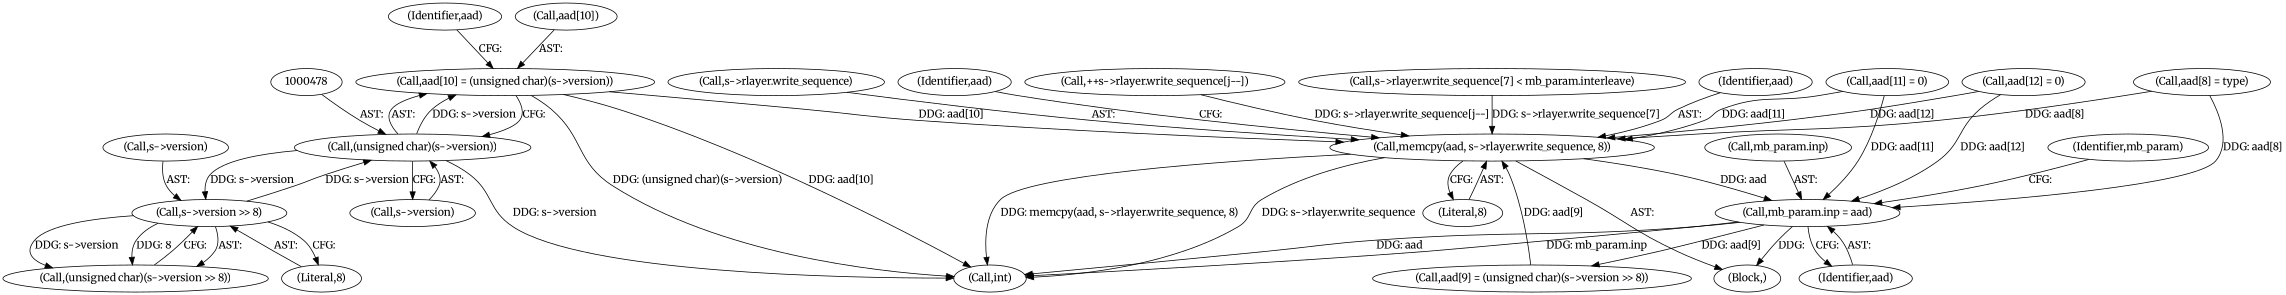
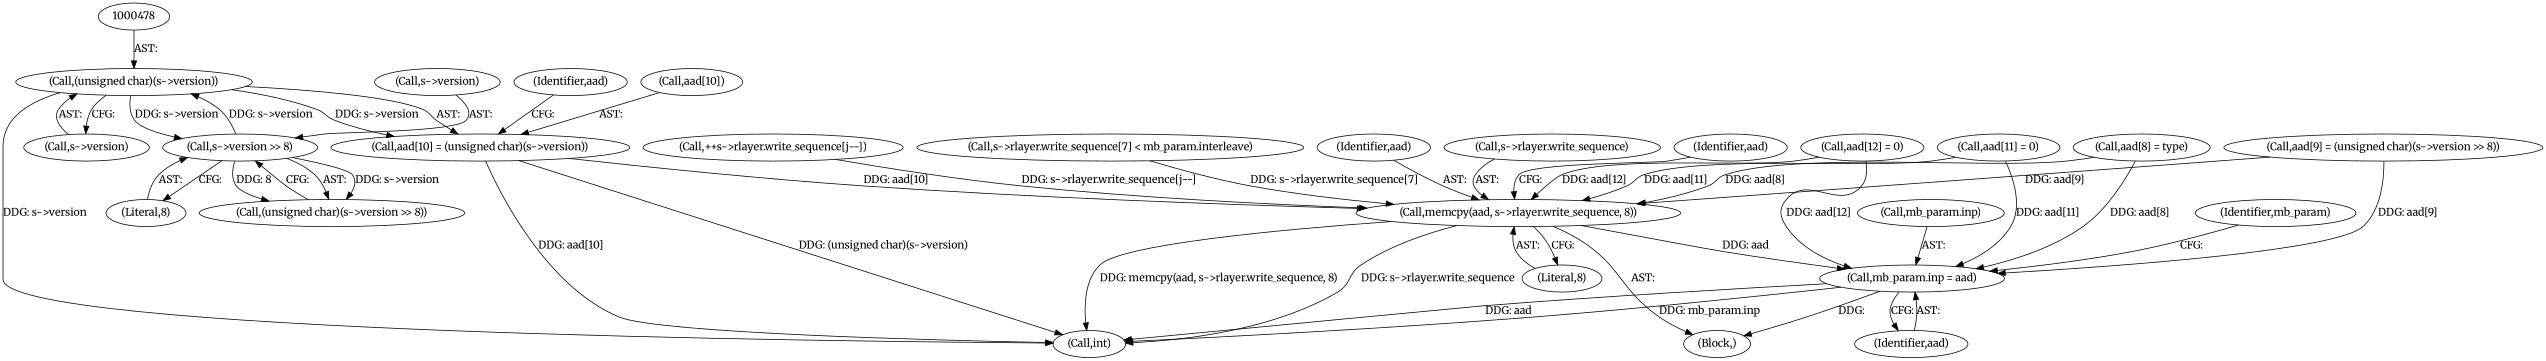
  digraph {
    fontname=Merriweather
    node [fontname=Merriweather]
    edge [fontname=Merriweather]
    n1 [label="(Call,aad[10] = (unsigned char)(s->version))"]
    n2 [label="(Call,(unsigned char)(s->version))"]
    n3 [label="(Call,memcpy(aad, s->rlayer.write_sequence, 8))"]
    n4 [label="(Call,int)"]
    n5 [label="(Call,s->version >> 8)"]
    n6 [label="(Call,s->version)"]
    n7 [label="(Call,mb_param.inp = aad)"]
    n8 [label="(Block,)"]
    n9 [label="(Literal,8)"]
    n10 [label="(Identifier,aad)"]
    n11 [label="(Literal,8)"]
    n12 [label="(Call,(unsigned char)(s->version >> 8))"]
    n13 [label="(Call,s->version)"]
    n14 [label="(Call,s->rlayer.write_sequence[7] < mb_param.interleave)"]
    n15 [label="(Identifier,aad)"]
    n16 [label="(Call,aad[8] = type)"]
    n17 [label="(Call,mb_param.inp)"]
    n18 [label="(Call,aad[12] = 0)"]
    n19 [label="(Call,aad[11] = 0)"]
    n20 [label="(Identifier,aad)"]
    n21 [label="(Identifier,mb_param)"]
    n22 [label="(Call,aad[10])"]
    n23 [label="(Call,aad[9] = (unsigned char)(s->version >> 8))"]
    n24 [label="(Call,s->rlayer.write_sequence)"]
    n25 [label="(Identifier,aad)"]
    n26 [label="(Call,++s->rlayer.write_sequence[j--])"]
    1000478
-   n1 -> n2 [label="CFG: "]
    n1 -> n3 [label="DDG: aad[10]"]
    n1 -> n4 [label="DDG: aad[10]"]
    n1 -> n4 [label="DDG: (unsigned char)(s->version)"]
    n2 -> n1 [label="AST: "]
    n2 -> n1 [label="DDG: s->version"]
    n2 -> n4 [label="DDG: s->version"]
    n2 -> n5 [label="DDG: s->version"]
    n2 -> n6 [label="CFG: "]
    n3 -> n4 [label="DDG: memcpy(aad, s->rlayer.write_sequence, 8)"]
    n3 -> n4 [label="DDG: s->rlayer.write_sequence"]
    n3 -> n7 [label="DDG: aad"]
    n3 -> n8 [label="AST: "]
    n3 -> n9 [label="CFG: "]
    n5 -> n2 [label="DDG: s->version"]
    n5 -> n11 [label="CFG: "]
    n5 -> n12 [label="AST: "]
    n5 -> n12 [label="DDG: s->version"]
    n5 -> n12 [label="DDG: 8"]
    n6 -> n2 [label="AST: "]
    n7 -> n4 [label="DDG: mb_param.inp"]
    n7 -> n4 [label="DDG: aad"]
    n7 -> n8 [label="DDG: "]
    n7 -> n10 [label="CFG: "]
    n9 -> n3 [label="AST: "]
    n10 -> n7 [label="AST: "]
    n11 -> n5 [label="AST: "]
    n12 -> n5 [label="CFG: "]
    n13 -> n5 [label="AST: "]
    n14 -> n3 [label="DDG: s->rlayer.write_sequence[7]"]
    n15 -> n1 [label="CFG: "]
    n16 -> n3 [label="DDG: aad[8]"]
    n16 -> n7 [label="DDG: aad[8]"]
    n17 -> n7 [label="AST: "]
    n18 -> n3 [label="DDG: aad[12]"]
    n18 -> n7 [label="DDG: aad[12]"]
    n19 -> n3 [label="DDG: aad[11]"]
    n19 -> n7 [label="DDG: aad[11]"]
    n20 -> n3 [label="AST: "]
    n21 -> n7 [label="CFG: "]
    n22 -> n1 [label="AST: "]
    n23 -> n3 [label="DDG: aad[9]"]
-   n7 -> n23 [label="DDG: aad[9]"]
+   n23 -> n7 [label="DDG: aad[9]"]
    n24 -> n3 [label="AST: "]
    n25 -> n3 [label="CFG: "]
    n26 -> n3 [label="DDG: s->rlayer.write_sequence[j--]"]
    1000478 -> n2 [label="AST: "]
  }
